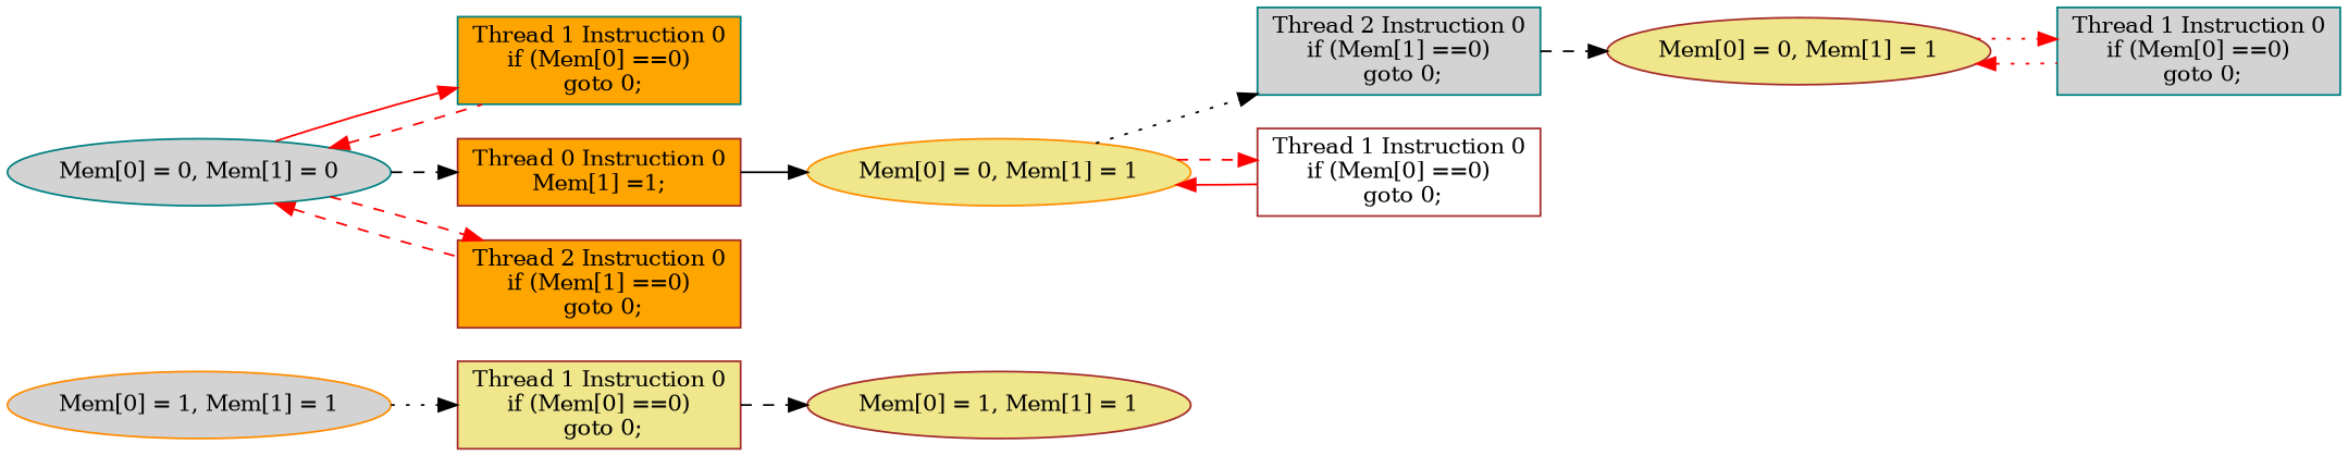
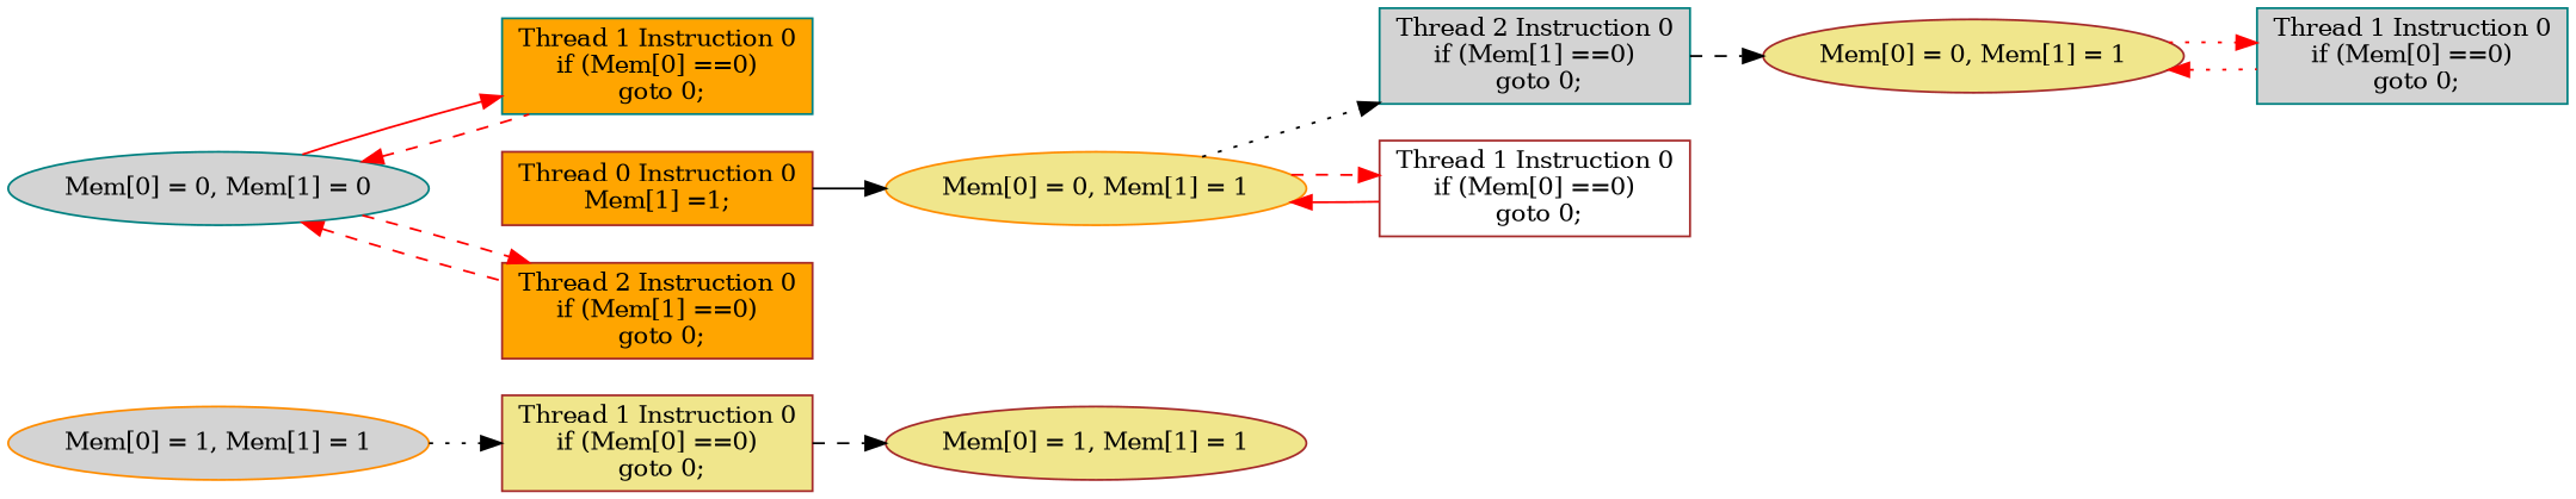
  digraph {
    fontsize=12
    rankdir=LR
    node [color=brown fillcolor=lightgrey fontcolor="#000000" fontsize=12 shape=box style="filled, solid"]
    edge [color="#ff0000" dir=forward fontcolor="#ffffff" fontsize=12 style=dashed uuid="<A3, S1>" weight=1]
    n1 [color=darkorange label="Mem[0] = 1, Mem[1] = 1" shape=ellipse uuid=S2]
    n2 [fillcolor=khaki label="Thread 1 Instruction 0\nif (Mem[0] ==0)\n goto 0;" uuid=A2]
    n3 [fillcolor=khaki label="Mem[0] = 1, Mem[1] = 1" shape=ellipse uuid=END]
    n4 [color=teal label="Thread 2 Instruction 0\nif (Mem[1] ==0)\n goto 0;" uuid=A1]
    n5 [fillcolor=khaki label="Mem[0] = 0, Mem[1] = 1" shape=ellipse uuid=S1]
    n6 [color=teal label="Thread 1 Instruction 0\nif (Mem[0] ==0)\n goto 0;" uuid=A3]
    n7 [color=darkorange fillcolor=khaki label="Mem[0] = 0, Mem[1] = 1" shape=ellipse uuid=S0]
    n8 [fillcolor=white label="Thread 1 Instruction 0\nif (Mem[0] ==0)\n goto 0;" uuid=A4]
    n9 [color=teal label="Mem[0] = 0, Mem[1] = 0" shape=ellipse uuid=START]
    n10 [color=teal fillcolor=orange label="Thread 1 Instruction 0\nif (Mem[0] ==0)\n goto 0;" uuid=A5]
    n11 [fillcolor=orange label="Thread 0 Instruction 0\nMem[1] =1;" uuid=A6]
    n12 [fillcolor=orange label="Thread 2 Instruction 0\nif (Mem[1] ==0)\n goto 0;" uuid=A7]
    n1 -> n2 [color="#000000" style=dotted uuid="<A2, S2>"]
    n2 -> n3 [color="#000000" uuid="<A2, END>"]
    n4 -> n5 [color="#000000" uuid="<A1, S1>"]
    n5 -> n6 [dir=back style=dotted]
    n5 -> n6 [style=dotted]
    n7 -> n4 [color="#000000" style=dotted uuid="<A1, S0>"]
    n7 -> n8 [dir=back style=solid uuid="<A4, S0>"]
    n7 -> n8 [uuid="<A4, S0>"]
    n9 -> n10 [dir=back uuid="<A5, START>"]
    n9 -> n10 [style=solid uuid="<A5, START>"]
-   n9 -> n11 [color="#000000" uuid="<A6, START>"]
    n9 -> n12 [dir=back uuid="<A7, START>"]
    n9 -> n12 [uuid="<A7, START>"]
    n11 -> n7 [color="#000000" style=solid uuid="<A6, S0>"]
  }
